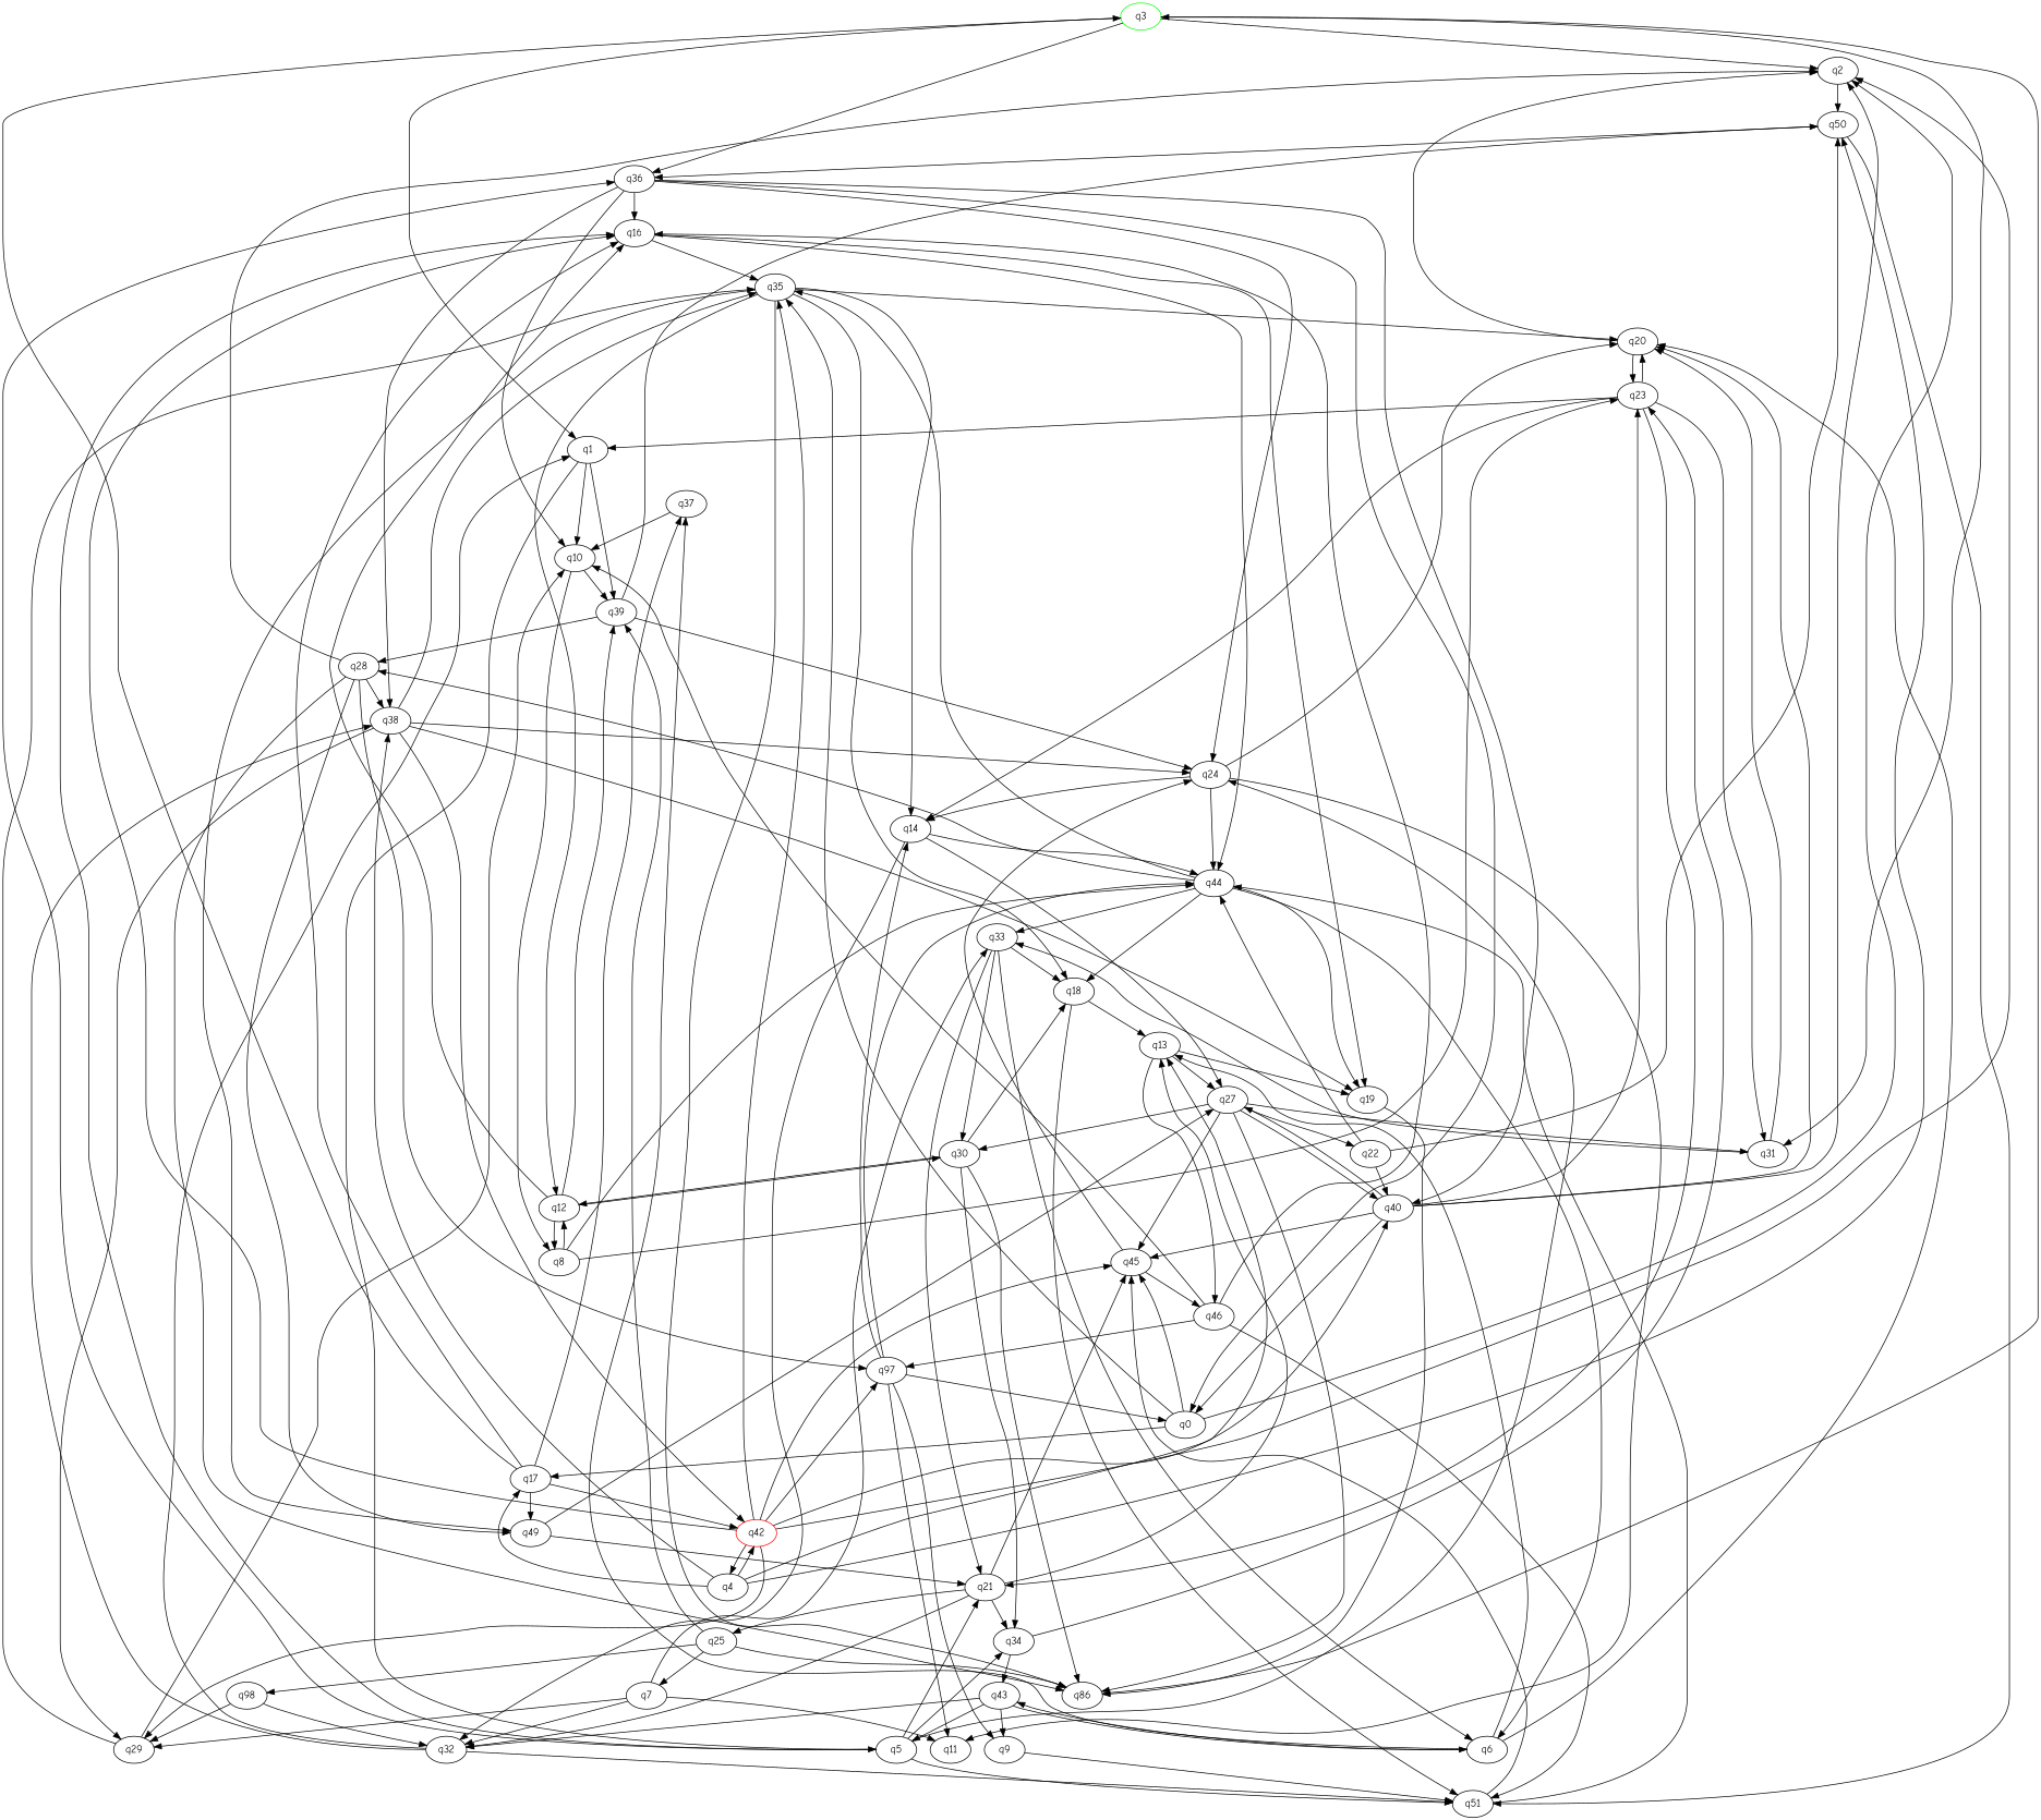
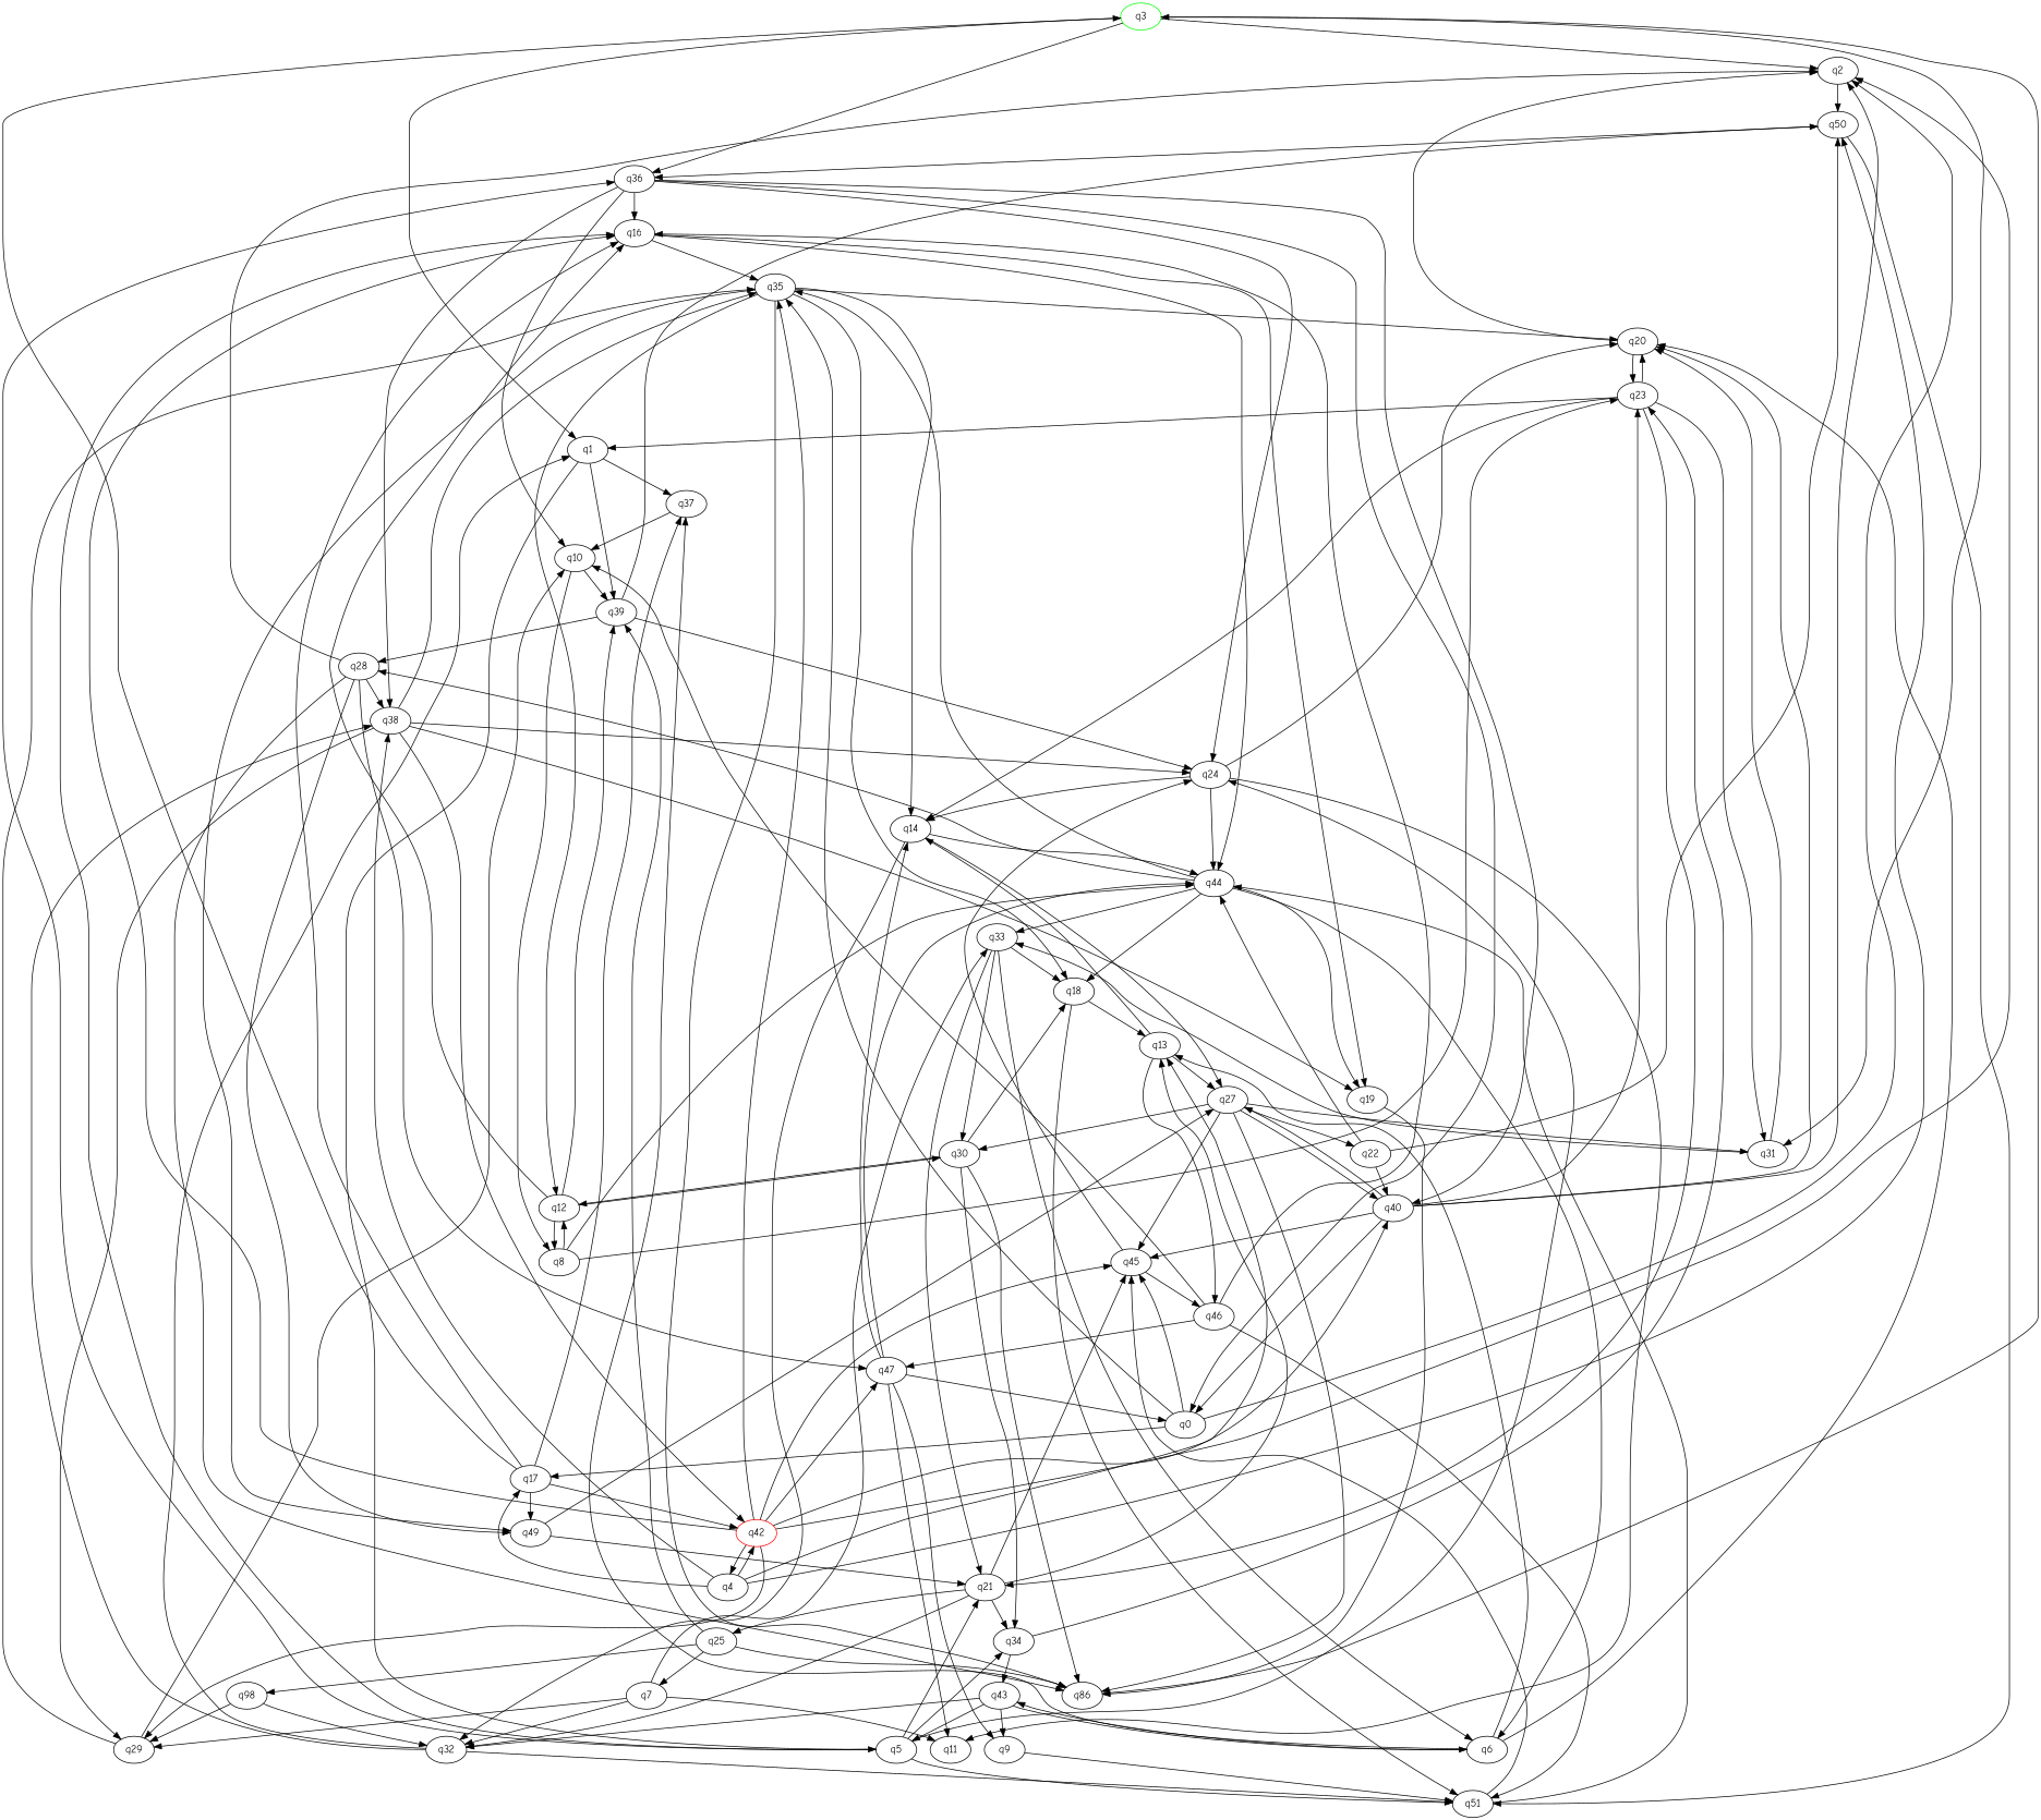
  digraph {
    fontname="Comic Neue"
    node [fontname="Comic Neue"]
    edge [fontname="Comic Neue"]
    q3 [color=green initial=1]
    q2
    q1
    q31
    q36
    q50
    q37
    q5
    q39
    q20
    q33
    q16
    q40
    q0
    q24
    q10
    q38
    q42 [color=red final=1]
    q35
    q45
    q4
    q29
-   q47 [label=q97]
+   q47
    q49
    q12
    q14
    q18
    n28 [label=q86]
    q46
    q17
    q13
    q19
    q44
    q27
    q23
    q11
    q9
    n38 [label=q51]
    q21
    q30
    q8
    q32
    q34
    q28
    q25
    q43
    q6
    q22
    q7
    n50 [label=q98]
    q3 -> q2
    q3 -> q1
    q3 -> q31
    q3 -> q36
    q2 -> q50
-   q1 -> q10
+   q1 -> q37
    q1 -> q5
    q1 -> q39
    q31 -> q20
    q31 -> q33
    q36 -> q16
    q36 -> q40
    q36 -> q0
    q36 -> q24
    q36 -> q10
    q36 -> q38
    q50 -> q36
    q50 -> n38
    q37 -> q10
    q5 -> q36
    q5 -> q16
    q5 -> q24
    q5 -> n38
    q5 -> q21
    q5 -> q34
    q39 -> q50
    q39 -> q24
    q39 -> q28
    q20 -> q2
    q20 -> q23
    q33 -> q18
    q33 -> q21
    q33 -> q30
    q33 -> q6
    q16 -> q35
    q16 -> q19
    q16 -> q44
    q40 -> q2
    q40 -> q20
    q40 -> q0
    q40 -> q45
    q40 -> q27
    q40 -> q23
    q0 -> q2
    q0 -> q35
    q0 -> q45
    q0 -> q17
    q24 -> q20
    q24 -> q14
    q24 -> q44
    q24 -> q11
    q10 -> q39
    q10 -> q8
    q38 -> q24
    q38 -> q42
    q38 -> q35
    q38 -> q29
    q38 -> q19
    q42 -> q2
    q42 -> q16
    q42 -> q40
    q42 -> q35
    q42 -> q45
    q42 -> q4
    q42 -> q29
    q42 -> q47
    q35 -> q20
    q35 -> q49
    q35 -> q12
    q35 -> q14
    q35 -> q18
    q35 -> n28
    q45 -> q24
    q45 -> q46
    q4 -> q50
    q4 -> q38
    q4 -> q42
    q4 -> q17
    q4 -> q13
    q29 -> q10
    q29 -> q35
    q47 -> q0
    q47 -> q14
    q47 -> q44
    q47 -> q11
    q47 -> q9
    q49 -> q27
    q49 -> q21
    q12 -> q39
    q12 -> q16
    q12 -> q30
    q12 -> q8
    q14 -> q44
    q14 -> q27
    q14 -> q32
    q18 -> q13
    q18 -> n38
    n28 -> q3
    q46 -> q16
    q46 -> q10
    q46 -> q47
    q46 -> n38
    q17 -> q3
    q17 -> q37
    q17 -> q16
    q17 -> q42
    q17 -> q49
-   q13 -> q19
+   q13 -> q14
    q13 -> q46
    q13 -> q27
    q19 -> n28
    q44 -> q33
    q44 -> q35
    q44 -> q18
    q44 -> q19
    q44 -> q28
    q44 -> q6
    q27 -> q31
    q27 -> q40
    q27 -> q45
    q27 -> n28
    q27 -> q30
    q27 -> q22
    q23 -> q1
    q23 -> q31
    q23 -> q20
    q23 -> q14
    q23 -> q21
    q9 -> n38
    n38 -> q45
    n38 -> q44
    q21 -> q45
    q21 -> q13
    q21 -> q32
    q21 -> q34
    q21 -> q25
    q30 -> q12
    q30 -> q18
    q30 -> n28
    q30 -> q34
    q8 -> q12
    q8 -> q44
    q8 -> q23
    q32 -> q1
    q32 -> q38
    q32 -> n38
    q34 -> q23
    q34 -> q43
    q28 -> q2
    q28 -> q38
    q28 -> q47
    q28 -> q49
    q28 -> n28
    q25 -> q39
    q25 -> n28
    q25 -> q7
    q25 -> n50
    q43 -> q5
    q43 -> q9
    q43 -> q32
    q43 -> q6
    q6 -> q37
    q6 -> q20
    q6 -> q13
    q6 -> q43
    q22 -> q50
    q22 -> q40
    q22 -> q44
    q7 -> q33
    q7 -> q29
    q7 -> q11
    q7 -> q32
    n50 -> q29
    n50 -> q32
  }
